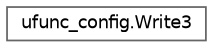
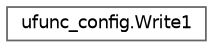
  digraph {
    rankdir=TB
-   n1 [color=grey40 fillcolor=white fontname=Helvetica fontsize=10 height=0.2 label="ufunc_config.Write3" shape=box style=filled width=0.4]
+   n1 [color=grey40 fillcolor=white fontname=Helvetica fontsize=10 height=0.2 label="ufunc_config.Write1" shape=box style=filled width=0.4]
  }
